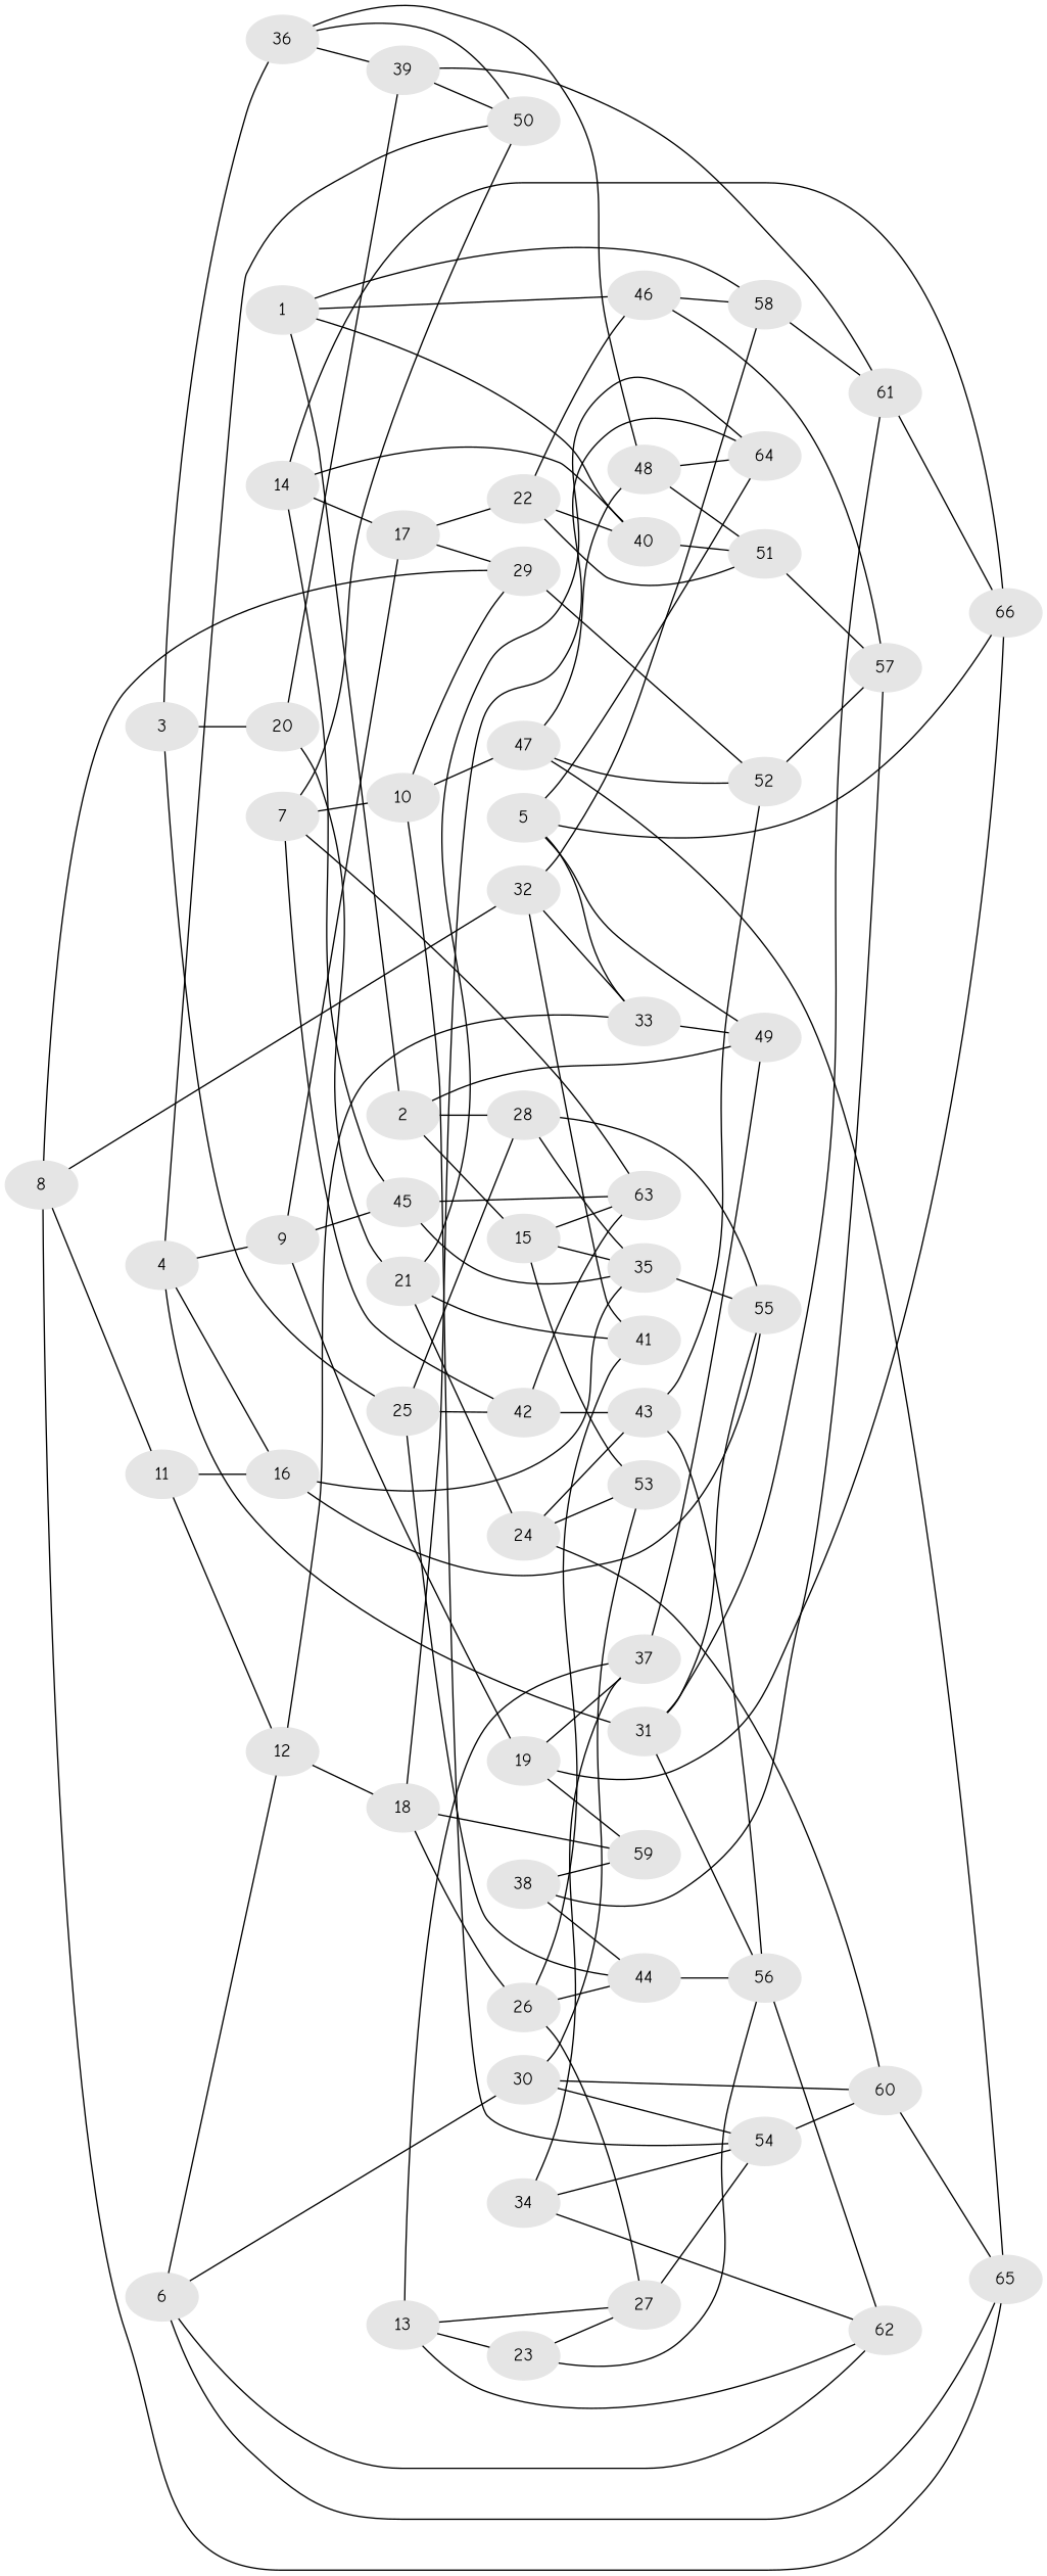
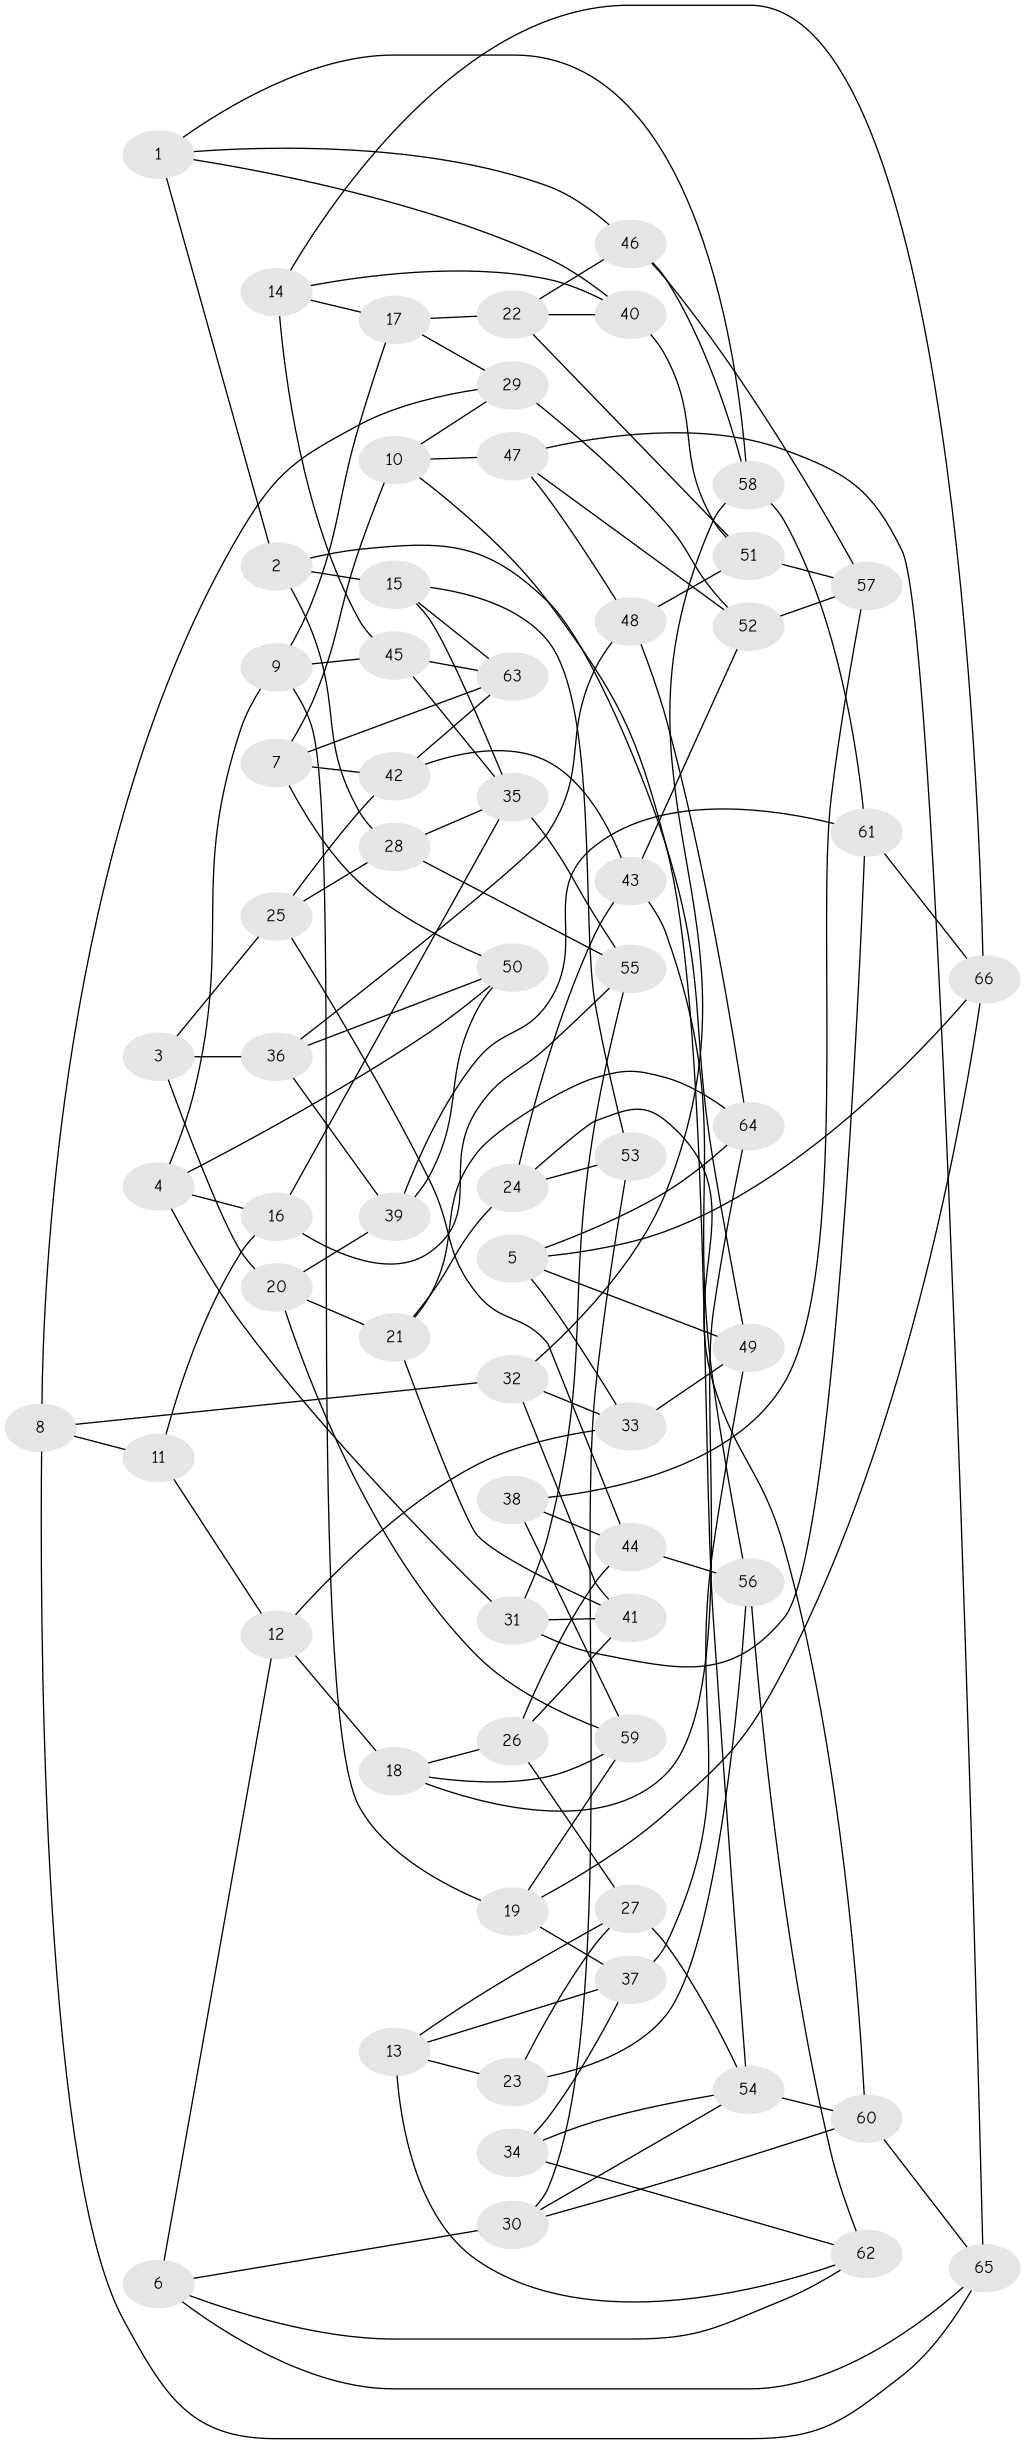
  graph {
    fontname="Comic Neue"
    rankdir=LR
    node [color=gray90 fontname="Comic Neue" style=filled]
    edge [fontname="Comic Neue"]
    1
    2
    40
    46
    58
    15
    28
    49
    51
    57
    61
    63
    35
    53
    55
    3
    20
    25
    36
    11
    16
    12
    59
    21
    39
    42
    44
    50
    48
    4
    9
    31
    17
    19
    45
    41
    5
    33
    64
    66
    6
    30
    62
    65
    18
    54
    60
    7
    10
    29
    47
    43
    8
    32
    52
    22
    37
    26
    13
    23
    27
    56
    14
    24
    38
    34
    1 -- 2
    1 -- 40
    1 -- 46
    1 -- 58
    2 -- 15
    2 -- 28
    2 -- 49
    40 -- 51
    46 -- 58
    46 -- 57
    58 -- 61
    15 -- 63
    15 -- 35
    15 -- 53
    28 -- 35
    28 -- 55
    51 -- 57
    61 -- 66
    35 -- 55
    3 -- 20
    3 -- 25
    3 -- 36
+   20 -- 59
    20 -- 21
    20 -- 39
    25 -- 28
    25 -- 42
    25 -- 44
    36 -- 39
    36 -- 50
    36 -- 48
    11 -- 16
    11 -- 12
    16 -- 35
    16 -- 55
    12 -- 33
    12 -- 18
    21 -- 41
    21 -- 64
    21 -- 24
    39 -- 61
    39 -- 50
    42 -- 63
    42 -- 43
    44 -- 56
    48 -- 51
    48 -- 64
    4 -- 16
    4 -- 50
    4 -- 9
    4 -- 31
    9 -- 17
    9 -- 19
    9 -- 45
    31 -- 61
    31 -- 55
-   31 -- 56
+   31 -- 41
    17 -- 29
    17 -- 22
    19 -- 59
    19 -- 66
    19 -- 37
    45 -- 63
    45 -- 35
    5 -- 49
    5 -- 33
    5 -- 64
    5 -- 66
    33 -- 49
    6 -- 12
    6 -- 30
    6 -- 62
    6 -- 65
    30 -- 53
    30 -- 54
    30 -- 60
    18 -- 59
    18 -- 64
    18 -- 26
    54 -- 60
    60 -- 65
    7 -- 63
    7 -- 42
    7 -- 50
    7 -- 10
    10 -- 54
    10 -- 29
    10 -- 47
    29 -- 52
    47 -- 48
    47 -- 65
    47 -- 52
    43 -- 52
    43 -- 56
    8 -- 11
    8 -- 65
    8 -- 29
    8 -- 32
    32 -- 58
    32 -- 41
    32 -- 33
    52 -- 57
    22 -- 40
    22 -- 46
    22 -- 51
    37 -- 49
    26 -- 44
    26 -- 41
    26 -- 27
    13 -- 62
    13 -- 37
    13 -- 23
    13 -- 27
    23 -- 27
    23 -- 56
    27 -- 54
    56 -- 62
    14 -- 40
    14 -- 17
    14 -- 45
    14 -- 66
    24 -- 53
    24 -- 60
    24 -- 43
    38 -- 57
    38 -- 59
    38 -- 44
    34 -- 62
    34 -- 54
    34 -- 37
  }
